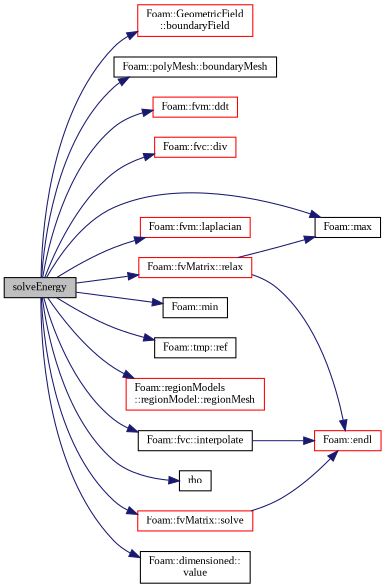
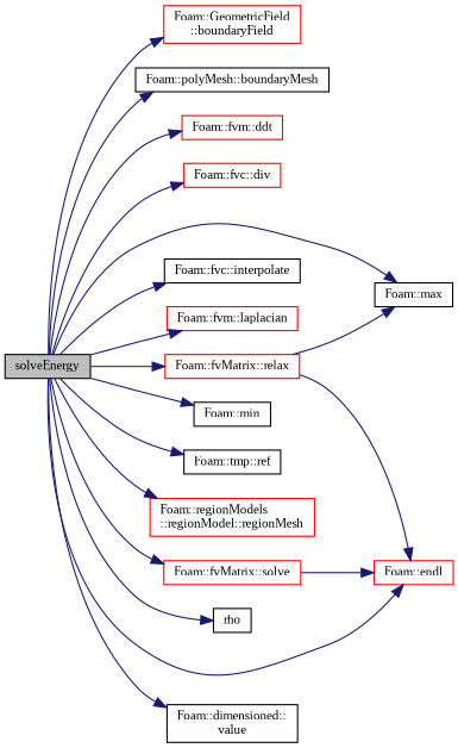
  digraph {
    fontname="Liberation Serif"
    rankdir=LR
    node [color=black fontname="Liberation Serif" fontsize=10 shape=record]
    edge [color=midnightblue fontname="Liberation Serif" fontsize=10 labelfontname=Helvetica labelfontsize=10 style=solid]
    n1 [fillcolor=grey75 fontcolor=black height=0.2 label=solveEnergy style=filled width=0.4]
    n2 [color=red height=0.2 label="Foam::GeometricField\l::boundaryField" width=0.4]
    n3 [height=0.2 label="Foam::polyMesh::boundaryMesh" width=0.4]
    n4 [color=red height=0.2 label="Foam::fvm::ddt" width=0.4]
    n5 [color=red height=0.2 label="Foam::fvc::div" width=0.4]
    n6 [color=red height=0.2 label="Foam::endl" width=0.4]
    n7 [height=0.2 label="Foam::fvc::interpolate" width=0.4]
    n8 [color=red height=0.2 label="Foam::fvm::laplacian" width=0.4]
    n9 [height=0.2 label="Foam::max" width=0.4]
    n10 [height=0.2 label="Foam::min" width=0.4]
    n11 [height=0.2 label="Foam::tmp::ref" width=0.4]
    n12 [color=red height=0.2 label="Foam::regionModels\l::regionModel::regionMesh" width=0.4]
    n13 [color=red height=0.2 label="Foam::fvMatrix::relax" width=0.4]
    n14 [height=0.2 label=rho width=0.4]
    n15 [color=red height=0.2 label="Foam::fvMatrix::solve" width=0.4]
    n16 [height=0.2 label="Foam::dimensioned::\lvalue" width=0.4]
    n1 -> n2
    n1 -> n3
    n1 -> n4
    n1 -> n5
-   n7 -> n6
+   n1 -> n6
    n1 -> n7
    n1 -> n8
    n1 -> n9
    n1 -> n10
    n1 -> n11
    n1 -> n12
    n1 -> n13
    n1 -> n14
    n1 -> n15
    n1 -> n16
    n13 -> n6
    n13 -> n9
    n15 -> n6
  }
